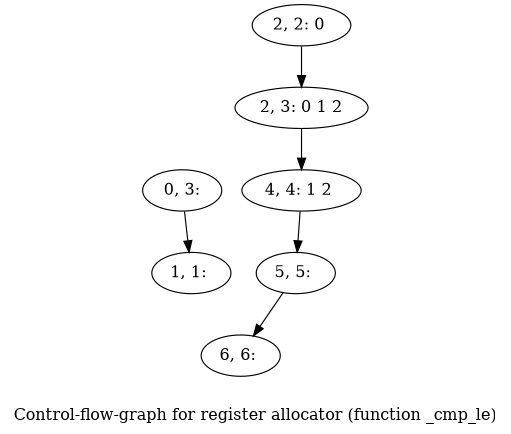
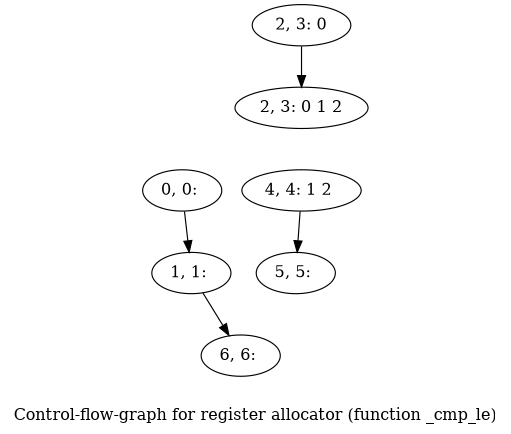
  digraph {
    label="Control-flow-graph for register allocator (function _cmp_le)"
-   n1 [label="0, 3:"]
+   n1 [label="0, 0: "]
    n2 [label="1, 1: "]
-   n3 [label="2, 2: 0 "]
+   n3 [label="2, 3: 0"]
    n4 [label="2, 3: 0 1 2"]
    n5 [label="4, 4: 1 2 "]
    n6 [label="5, 5: "]
    n7 [label="6, 6: "]
    n1 -> n2
    n3 -> n4
-   n4 -> n5
    n5 -> n6
-   n6 -> n7
+   n2 -> n7
  }
